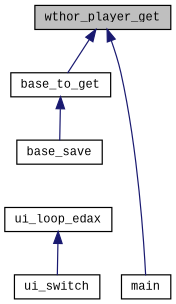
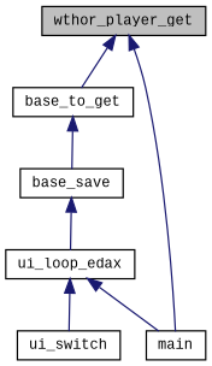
  digraph {
    fontname="Liberation Mono"
    rankdir=TB
    node [color=black fontname="Liberation Mono" fontsize=10 shape=record]
    edge [color=midnightblue dir=back fontname="Liberation Mono" fontsize=10 labelfontname=FreeSans labelfontsize=10 style=solid]
    n1 [fillcolor=grey75 fontcolor=black height=0.2 label=wthor_player_get style=filled width=0.4]
    n2 [height=0.2 label=base_to_get width=0.4]
    n3 [height=0.2 label=main width=0.4]
    n4 [height=0.2 label=base_save width=0.4]
    n5 [height=0.2 label=ui_loop_edax width=0.4]
    n6 [height=0.2 label=ui_switch width=0.4]
    n1 -> n2
    n1 -> n3
    n2 -> n4
+   n4 -> n5
+   n5 -> n3
    n5 -> n6
  }
